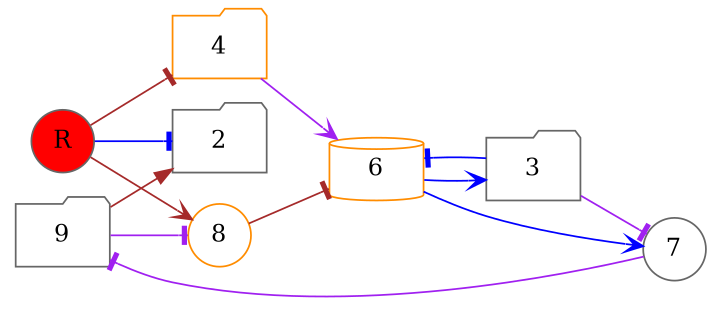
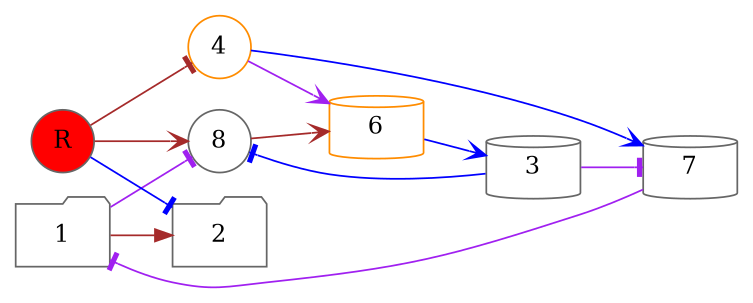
  digraph {
    rankdir=LR
    node [color=gray40 shape=circle]
    edge [arrowhead=tee color=brown]
-   1 [shape=folder label=9]
+   1 [shape=folder]
    2 [shape=folder]
-   8 [color=darkorange]
+   8
    6 [color=darkorange shape=cylinder]
-   3 [shape=folder]
-   7
-   4 [color=darkorange shape=folder]
+   3 [shape=cylinder]
+   7 [shape=cylinder]
+   4 [color=darkorange]
    R [fillcolor="#ff0000" style=filled]
    1 -> 2 [arrowhead=normal]
    1 -> 8 [color=purple]
-   8 -> 6
+   8 -> 6 [arrowhead=vee]
    6 -> 3 [arrowhead=vee color=blue]
-   6 -> 7 [arrowhead=vee color=blue]
-   3 -> 6 [color=blue]
+   4 -> 7 [arrowhead=vee color=blue]
+   3 -> 8 [color=blue]
    3 -> 7 [color=purple]
    7 -> 1 [color=purple]
    4 -> 6 [arrowhead=vee color=purple]
    R -> 2 [color=blue]
    R -> 8 [arrowhead=vee]
    R -> 4
  }
